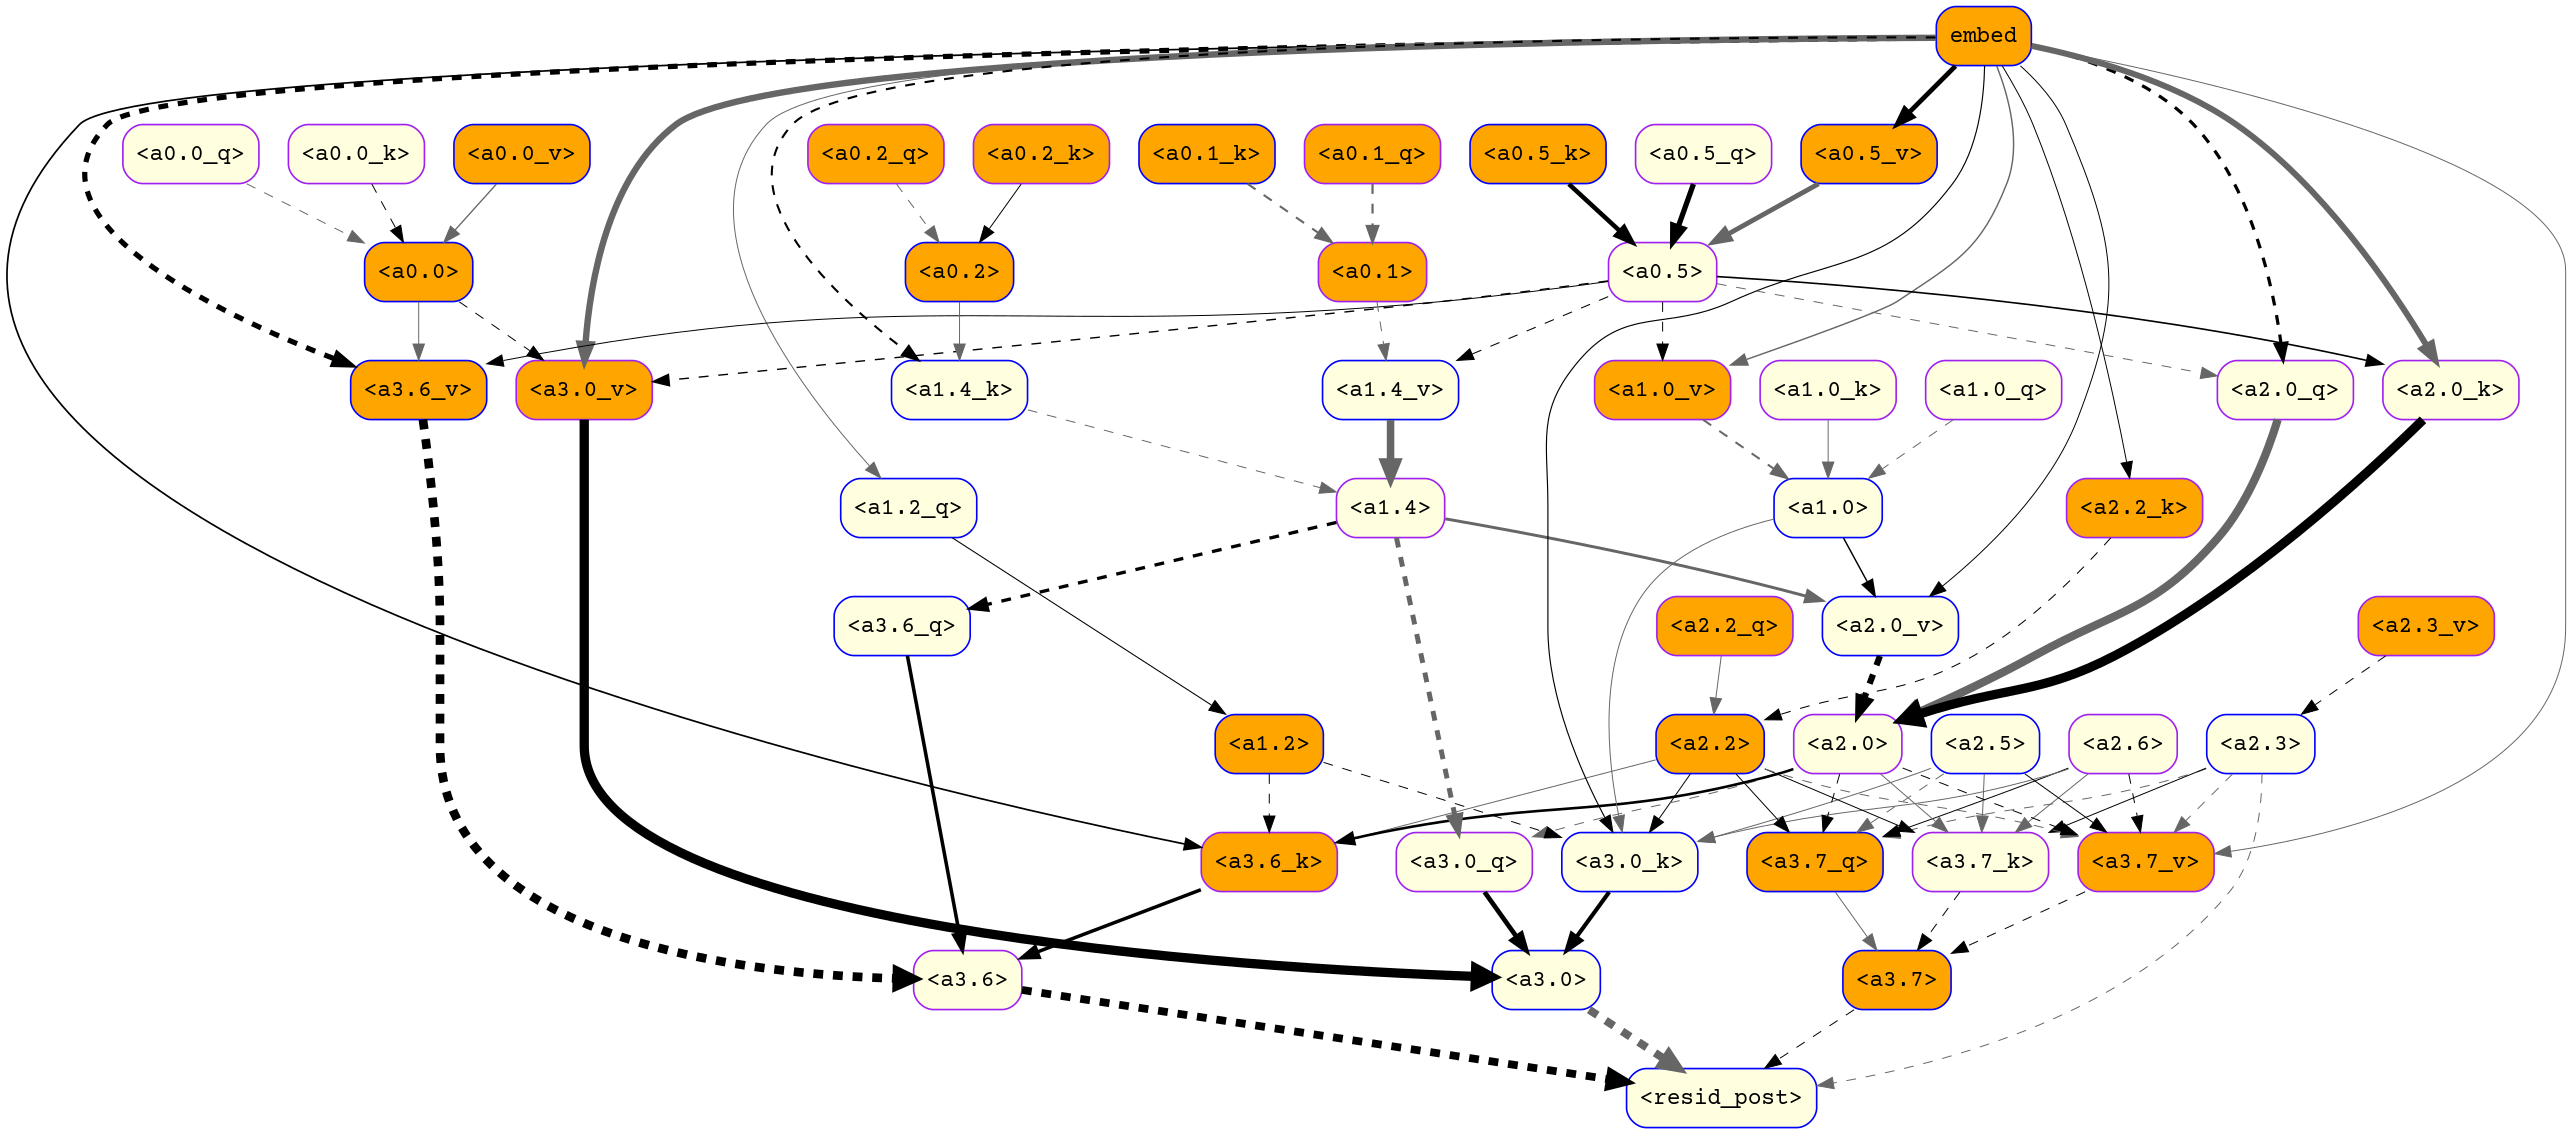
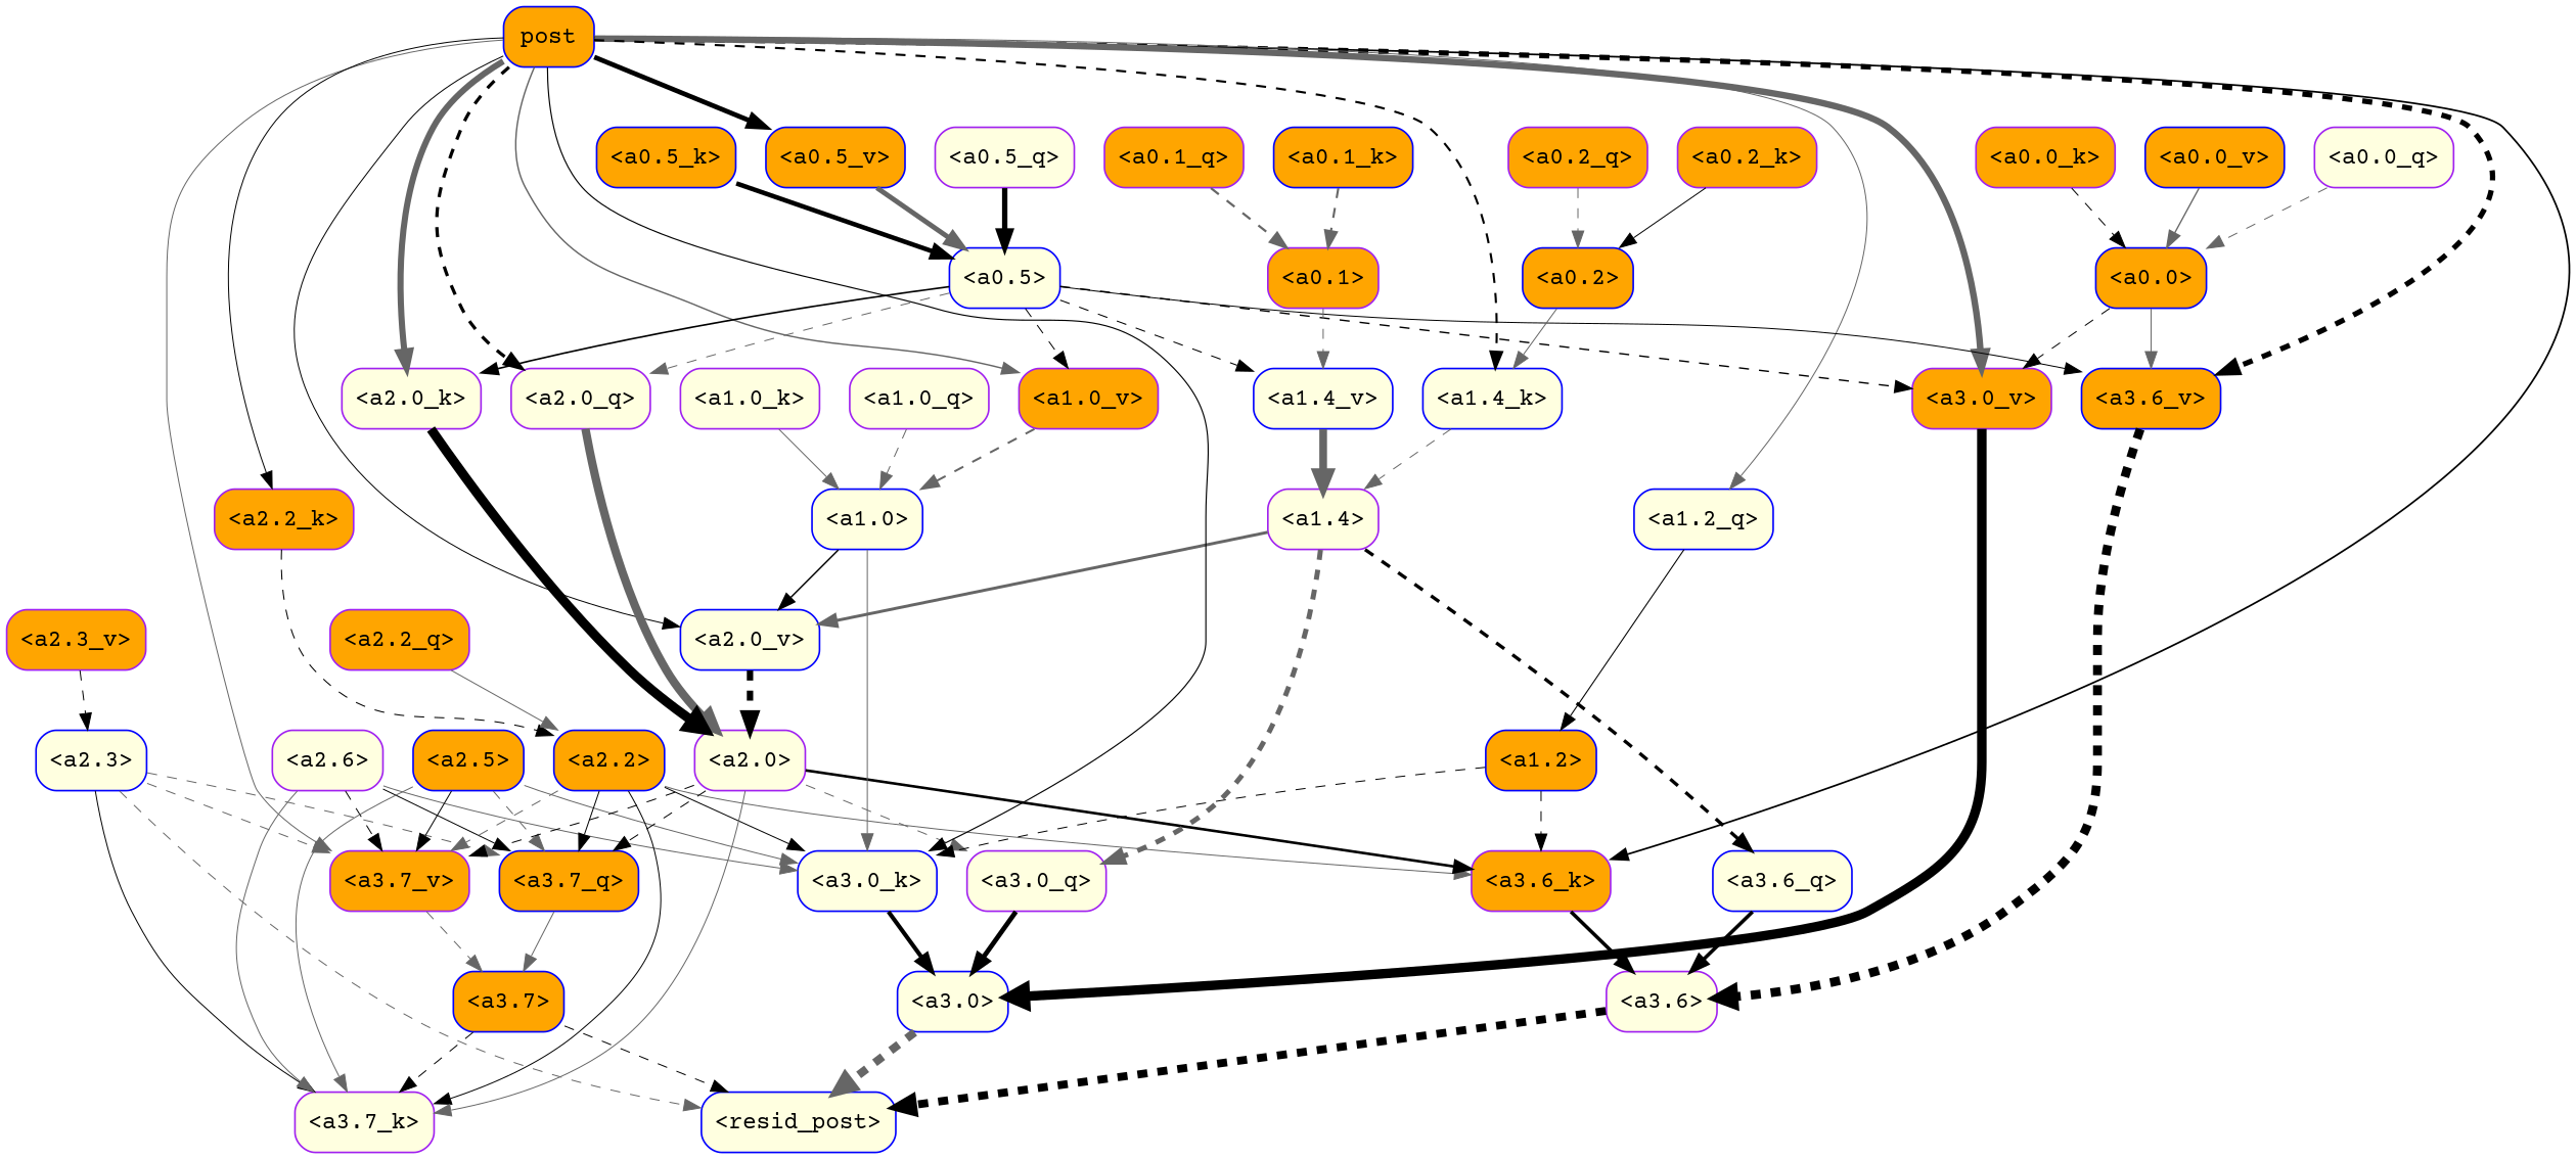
  strict digraph {
    fontname="Courier Prime"
    splines=true
    node [color=purple fillcolor=orange fontname="Courier Prime" shape=box style="filled, rounded"]
    edge [color=black fontname="Courier Prime" penwidth=0.6 style=solid]
    "<a3.7>" [color=blue]
    "<resid_post>" [color=blue fillcolor=lightyellow]
    "<a3.6>" [fillcolor=lightyellow]
    "<a3.0>" [color=blue fillcolor=lightyellow]
    "<a2.3>" [color=blue fillcolor=lightyellow]
    "<a3.7_q>" [color=blue]
    "<a3.7_k>" [fillcolor=lightyellow]
    "<a3.7_v>"
    "<a3.6_q>" [color=blue fillcolor=lightyellow]
    "<a3.0_q>" [fillcolor=lightyellow]
    "<a3.6_k>"
    "<a3.0_k>" [color=blue fillcolor=lightyellow]
    "<a3.6_v>" [color=blue]
    "<a3.0_v>"
    "<a2.6>" [fillcolor=lightyellow]
-   "<a2.5>" [color=blue fillcolor=lightyellow]
+   "<a2.5>" [color=blue]
    "<a2.2>" [color=blue]
    "<a2.0>" [fillcolor=lightyellow]
    "<a1.4>" [fillcolor=lightyellow]
    "<a2.0_v>" [color=blue fillcolor=lightyellow]
    "<a1.2>" [color=blue]
-   embed [color=blue]
+   embed [color=blue label=post]
    "<a2.0_q>" [fillcolor=lightyellow]
    "<a2.2_k>"
    "<a2.0_k>" [fillcolor=lightyellow]
    "<a1.2_q>" [color=blue fillcolor=lightyellow]
    "<a1.4_k>" [color=blue fillcolor=lightyellow]
    "<a1.0_v>"
    "<a0.5_v>" [color=blue]
    "<a1.4_v>" [color=blue fillcolor=lightyellow]
    "<a1.0>" [color=blue fillcolor=lightyellow]
-   "<a0.5>" [fillcolor=lightyellow]
+   "<a0.5>" [color=blue fillcolor=lightyellow]
    "<a0.0>" [color=blue]
    "<a2.2_q>"
    "<a2.3_v>"
    "<a1.0_q>" [fillcolor=lightyellow]
    "<a1.0_k>" [fillcolor=lightyellow]
    "<a0.2>" [color=blue]
    "<a0.1>"
    "<a0.5_q>" [fillcolor=lightyellow]
    "<a0.2_q>"
    "<a0.1_q>"
    "<a0.0_q>" [fillcolor=lightyellow]
    "<a0.5_k>" [color=blue]
    "<a0.2_k>"
    "<a0.1_k>" [color=blue]
-   "<a0.0_k>" [fillcolor=lightyellow]
+   "<a0.0_k>"
    "<a0.0_v>" [color=blue]
    "<a3.7>" -> "<resid_post>" [style=dashed]
    "<a3.6>" -> "<resid_post>" [penwidth=4.751592040061951 style=dashed]
    "<a3.0>" -> "<resid_post>" [color=gray40 penwidth=4.904066681861877 style=dashed]
    "<a2.3>" -> "<resid_post>" [color=gray40 style=dashed]
    "<a2.3>" -> "<a3.7_q>" [color=gray40 style=dashed]
    "<a2.3>" -> "<a3.7_k>"
    "<a2.3>" -> "<a3.7_v>" [color=gray40 style=dashed]
    "<a3.7_q>" -> "<a3.7>" [color=gray40]
-   "<a3.7_k>" -> "<a3.7>" [style=dashed]
-   "<a3.7_v>" -> "<a3.7>" [style=dashed]
+   "<a3.7>" -> "<a3.7_k>" [style=dashed]
+   "<a3.7_v>" -> "<a3.7>" [color=gray40 style=dashed]
    "<a3.6_q>" -> "<a3.6>" [penwidth=2.160832464694977]
    "<a3.0_q>" -> "<a3.0>" [penwidth=2.870753765106201]
    "<a3.6_k>" -> "<a3.6>" [penwidth=2.13908451795578]
    "<a3.0_k>" -> "<a3.0>" [penwidth=2.520303964614868]
    "<a3.6_v>" -> "<a3.6>" [penwidth=5.297133803367615 style=dashed]
    "<a3.0_v>" -> "<a3.0>" [penwidth=5.680712580680847]
    "<a2.6>" -> "<a3.7_q>"
    "<a2.6>" -> "<a3.7_k>" [color=gray40]
    "<a2.6>" -> "<a3.7_v>" [style=dashed]
    "<a2.6>" -> "<a3.0_k>" [color=gray40]
    "<a2.5>" -> "<a3.7_q>" [color=gray40 style=dashed]
    "<a2.5>" -> "<a3.7_k>" [color=gray40]
    "<a2.5>" -> "<a3.7_v>"
    "<a2.5>" -> "<a3.0_k>" [color=gray40]
    "<a2.2>" -> "<a3.7_q>"
    "<a2.2>" -> "<a3.7_k>"
    "<a2.2>" -> "<a3.7_v>" [color=gray40 style=dashed]
    "<a2.2>" -> "<a3.6_k>" [color=gray40]
    "<a2.2>" -> "<a3.0_k>"
    "<a2.0>" -> "<a3.7_q>" [style=dashed]
    "<a2.0>" -> "<a3.7_k>" [color=gray40]
    "<a2.0>" -> "<a3.7_v>" [style=dashed]
    "<a2.0>" -> "<a3.0_q>" [color=gray40 style=dashed]
    "<a2.0>" -> "<a3.6_k>" [penwidth=1.5897698998451233]
    "<a1.4>" -> "<a3.6_q>" [penwidth=2.0260728895664215 style=dashed]
    "<a1.4>" -> "<a3.0_q>" [color=gray40 penwidth=3.0185627341270447 style=dashed]
    "<a1.4>" -> "<a2.0_v>" [color=gray40 penwidth=1.7970525026321411]
    "<a2.0_v>" -> "<a2.0>" [penwidth=3.781584322452545 style=dashed]
    "<a1.2>" -> "<a3.6_k>" [style=dashed]
    "<a1.2>" -> "<a3.0_k>" [style=dashed]
    embed -> "<a3.7_v>" [color=gray40]
    embed -> "<a3.6_k>" [penwidth=1.046662151813507]
    embed -> "<a3.0_k>" [penwidth=0.6995279788970947]
    embed -> "<a3.6_v>" [penwidth=3.1840110421180725 style=dashed]
    embed -> "<a3.0_v>" [color=gray40 penwidth=3.9005755856633186]
    embed -> "<a2.0_v>"
    embed -> "<a2.0_q>" [penwidth=1.9669389724731445 style=dashed]
    embed -> "<a2.2_k>"
    embed -> "<a2.0_k>" [color=gray40 penwidth=3.6898754835128784]
    embed -> "<a1.2_q>" [color=gray40]
    embed -> "<a1.4_k>" [penwidth=1.2758672684431076 style=dashed]
    embed -> "<a1.0_v>" [color=gray40 penwidth=0.8768336176872253]
    embed -> "<a0.5_v>" [penwidth=2.881743907928467]
    "<a2.0_q>" -> "<a2.0>" [color=gray40 penwidth=5.0040658712387085]
    "<a2.2_k>" -> "<a2.2>" [penwidth=0.6304321400821209 style=dashed]
    "<a2.0_k>" -> "<a2.0>" [penwidth=5.6445024609565735]
    "<a1.2_q>" -> "<a1.2>" [penwidth=0.6481351256370544]
    "<a1.4_k>" -> "<a1.4>" [color=gray40 style=dashed]
    "<a1.0_v>" -> "<a1.0>" [color=gray40 penwidth=1.227757602930069 style=dashed]
    "<a0.5_v>" -> "<a0.5>" [color=gray40 penwidth=2.9687485098838806]
    "<a1.4_v>" -> "<a1.4>" [color=gray40 penwidth=4.602061748504639]
    "<a1.0>" -> "<a3.0_k>" [color=gray40]
    "<a1.0>" -> "<a2.0_v>" [penwidth=0.8836666345596313]
    "<a0.5>" -> "<a3.6_v>"
    "<a0.5>" -> "<a3.0_v>" [penwidth=0.8493617177009583 style=dashed]
    "<a0.5>" -> "<a2.0_q>" [color=gray40 style=dashed]
    "<a0.5>" -> "<a2.0_k>" [penwidth=0.9942188858985901]
    "<a0.5>" -> "<a1.0_v>" [style=dashed]
    "<a0.5>" -> "<a1.4_v>" [penwidth=0.6379710733890533 style=dashed]
    "<a0.0>" -> "<a3.6_v>" [color=gray40]
    "<a0.0>" -> "<a3.0_v>" [style=dashed]
    "<a2.2_q>" -> "<a2.2>" [color=gray40]
    "<a2.3_v>" -> "<a2.3>" [style=dashed]
    "<a1.0_q>" -> "<a1.0>" [color=gray40 style=dashed]
    "<a1.0_k>" -> "<a1.0>" [color=gray40]
    "<a0.2>" -> "<a1.4_k>" [color=gray40]
    "<a0.1>" -> "<a1.4_v>" [color=gray40 style=dashed]
    "<a0.5_q>" -> "<a0.5>" [penwidth=3.219071626663208]
    "<a0.2_q>" -> "<a0.2>" [color=gray40 style=dashed]
    "<a0.1_q>" -> "<a0.1>" [color=gray40 penwidth=1.3519257307052612 style=dashed]
    "<a0.0_q>" -> "<a0.0>" [color=gray40 style=dashed]
    "<a0.5_k>" -> "<a0.5>" [penwidth=2.7730584144592285]
    "<a0.2_k>" -> "<a0.2>"
    "<a0.1_k>" -> "<a0.1>" [color=gray40 penwidth=1.281095266342163 style=dashed]
    "<a0.0_k>" -> "<a0.0>" [style=dashed]
    "<a0.0_v>" -> "<a0.0>" [color=gray40 penwidth=0.8196042068302631]
  }
